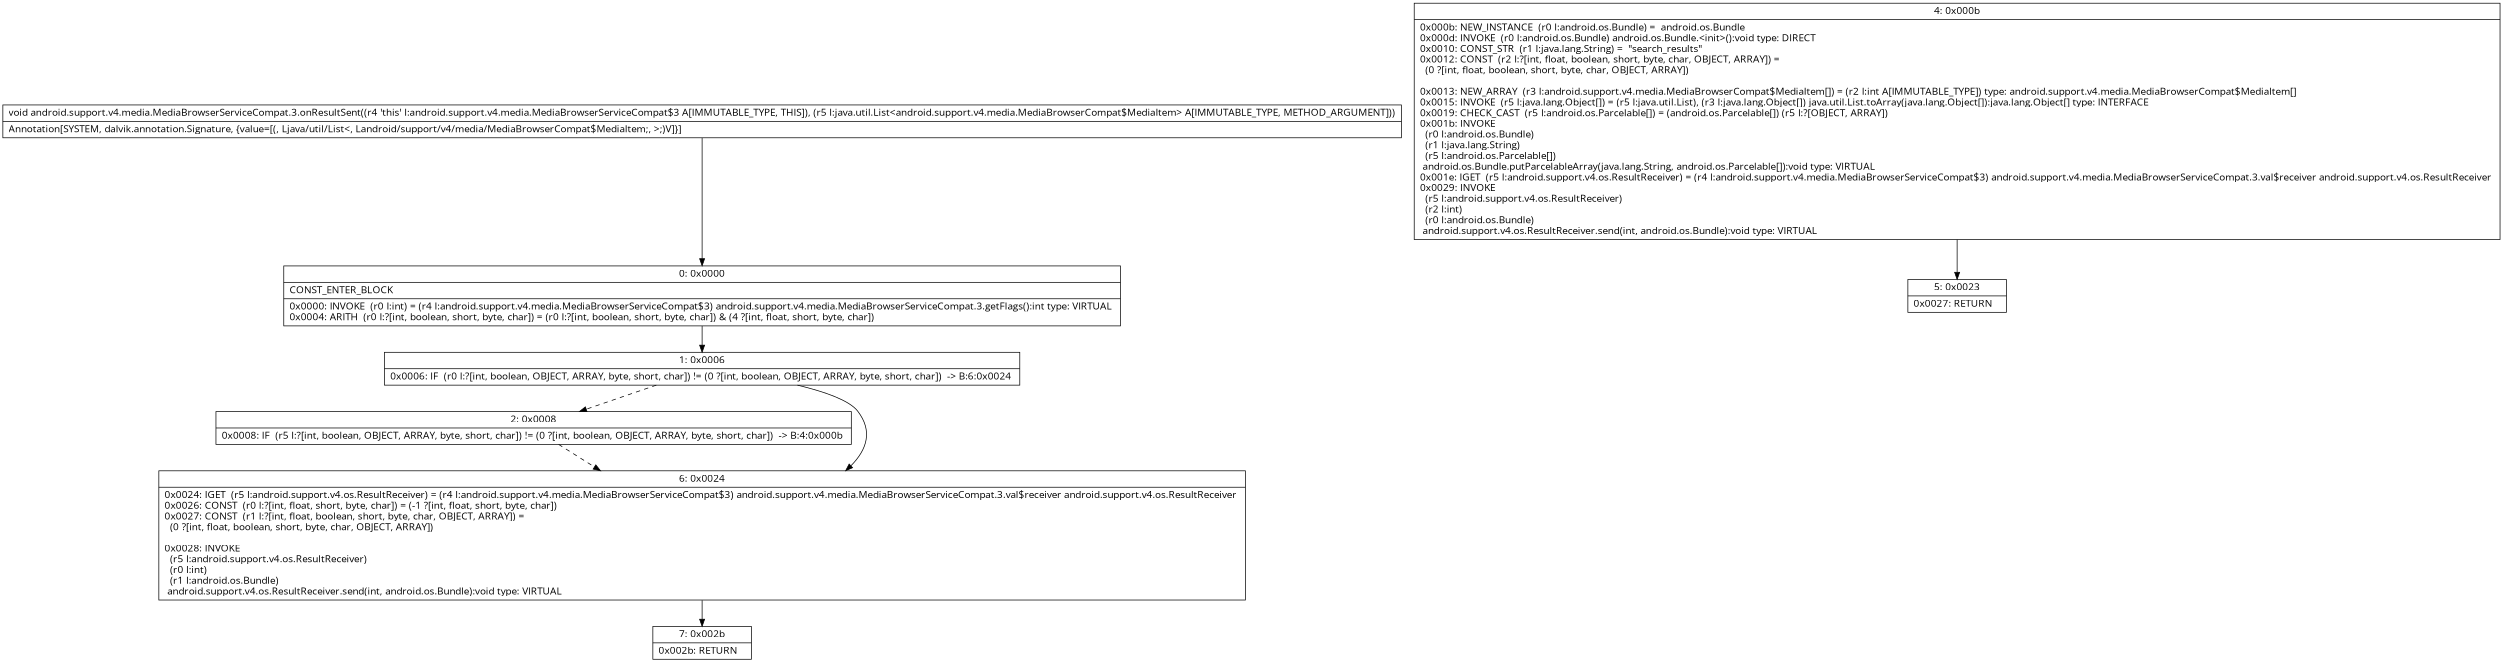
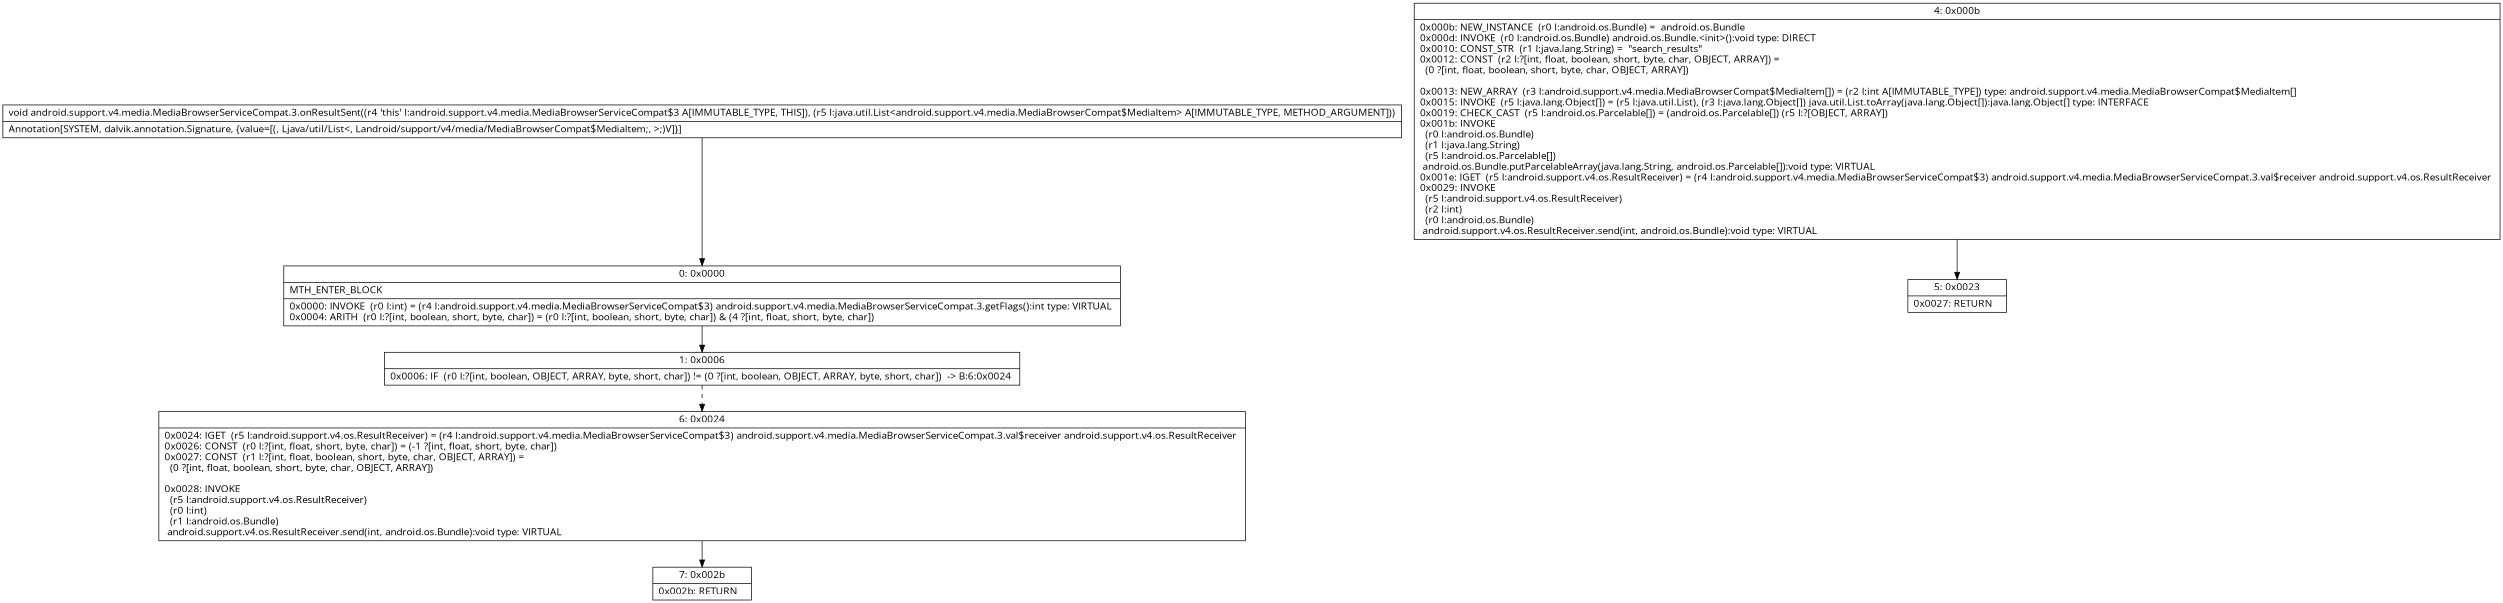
  digraph {
    fontname="Open Sans"
    node [fontname="Open Sans" shape=record]
    edge [fontname="Open Sans"]
-   n1 [label="{0\:\ 0x0000|CONST_ENTER_BLOCK\l|0x0000: INVOKE  (r0 I:int) = (r4 I:android.support.v4.media.MediaBrowserServiceCompat$3) android.support.v4.media.MediaBrowserServiceCompat.3.getFlags():int type: VIRTUAL \l0x0004: ARITH  (r0 I:?[int, boolean, short, byte, char]) = (r0 I:?[int, boolean, short, byte, char]) & (4 ?[int, float, short, byte, char]) \l}"]
+   n1 [label="{0\:\ 0x0000|MTH_ENTER_BLOCK\l|0x0000: INVOKE  (r0 I:int) = (r4 I:android.support.v4.media.MediaBrowserServiceCompat$3) android.support.v4.media.MediaBrowserServiceCompat.3.getFlags():int type: VIRTUAL \l0x0004: ARITH  (r0 I:?[int, boolean, short, byte, char]) = (r0 I:?[int, boolean, short, byte, char]) & (4 ?[int, float, short, byte, char]) \l}"]
    n2 [label="{1\:\ 0x0006|0x0006: IF  (r0 I:?[int, boolean, OBJECT, ARRAY, byte, short, char]) != (0 ?[int, boolean, OBJECT, ARRAY, byte, short, char])  \-\> B:6:0x0024 \l}"]
-   n3 [label="{2\:\ 0x0008|0x0008: IF  (r5 I:?[int, boolean, OBJECT, ARRAY, byte, short, char]) != (0 ?[int, boolean, OBJECT, ARRAY, byte, short, char])  \-\> B:4:0x000b \l}"]
    n4 [label="{6\:\ 0x0024|0x0024: IGET  (r5 I:android.support.v4.os.ResultReceiver) = (r4 I:android.support.v4.media.MediaBrowserServiceCompat$3) android.support.v4.media.MediaBrowserServiceCompat.3.val$receiver android.support.v4.os.ResultReceiver \l0x0026: CONST  (r0 I:?[int, float, short, byte, char]) = (\-1 ?[int, float, short, byte, char]) \l0x0027: CONST  (r1 I:?[int, float, boolean, short, byte, char, OBJECT, ARRAY]) = \l  (0 ?[int, float, boolean, short, byte, char, OBJECT, ARRAY])\l \l0x0028: INVOKE  \l  (r5 I:android.support.v4.os.ResultReceiver)\l  (r0 I:int)\l  (r1 I:android.os.Bundle)\l android.support.v4.os.ResultReceiver.send(int, android.os.Bundle):void type: VIRTUAL \l}"]
    n5 [label="{7\:\ 0x002b|0x002b: RETURN   \l}"]
    n6 [label="{4\:\ 0x000b|0x000b: NEW_INSTANCE  (r0 I:android.os.Bundle) =  android.os.Bundle \l0x000d: INVOKE  (r0 I:android.os.Bundle) android.os.Bundle.\<init\>():void type: DIRECT \l0x0010: CONST_STR  (r1 I:java.lang.String) =  \"search_results\" \l0x0012: CONST  (r2 I:?[int, float, boolean, short, byte, char, OBJECT, ARRAY]) = \l  (0 ?[int, float, boolean, short, byte, char, OBJECT, ARRAY])\l \l0x0013: NEW_ARRAY  (r3 I:android.support.v4.media.MediaBrowserCompat$MediaItem[]) = (r2 I:int A[IMMUTABLE_TYPE]) type: android.support.v4.media.MediaBrowserCompat$MediaItem[] \l0x0015: INVOKE  (r5 I:java.lang.Object[]) = (r5 I:java.util.List), (r3 I:java.lang.Object[]) java.util.List.toArray(java.lang.Object[]):java.lang.Object[] type: INTERFACE \l0x0019: CHECK_CAST  (r5 I:android.os.Parcelable[]) = (android.os.Parcelable[]) (r5 I:?[OBJECT, ARRAY]) \l0x001b: INVOKE  \l  (r0 I:android.os.Bundle)\l  (r1 I:java.lang.String)\l  (r5 I:android.os.Parcelable[])\l android.os.Bundle.putParcelableArray(java.lang.String, android.os.Parcelable[]):void type: VIRTUAL \l0x001e: IGET  (r5 I:android.support.v4.os.ResultReceiver) = (r4 I:android.support.v4.media.MediaBrowserServiceCompat$3) android.support.v4.media.MediaBrowserServiceCompat.3.val$receiver android.support.v4.os.ResultReceiver \l0x0029: INVOKE  \l  (r5 I:android.support.v4.os.ResultReceiver)\l  (r2 I:int)\l  (r0 I:android.os.Bundle)\l android.support.v4.os.ResultReceiver.send(int, android.os.Bundle):void type: VIRTUAL \l}"]
    n7 [label="{5\:\ 0x0023|0x0027: RETURN   \l}"]
    n8 [label="{void android.support.v4.media.MediaBrowserServiceCompat.3.onResultSent((r4 'this' I:android.support.v4.media.MediaBrowserServiceCompat$3 A[IMMUTABLE_TYPE, THIS]), (r5 I:java.util.List\<android.support.v4.media.MediaBrowserCompat$MediaItem\> A[IMMUTABLE_TYPE, METHOD_ARGUMENT]))  | Annotation[SYSTEM, dalvik.annotation.Signature, \{value=[(, Ljava\/util\/List\<, Landroid\/support\/v4\/media\/MediaBrowserCompat$MediaItem;, \>;)V]\}]\l}"]
    n1 -> n2
-   n2 -> n3 [style=dashed]
-   n2 -> n4
-   n3 -> n4 [style=dashed]
+   n2 -> n4 [style=dashed]
    n4 -> n5
    n6 -> n7
    n8 -> n1
  }
